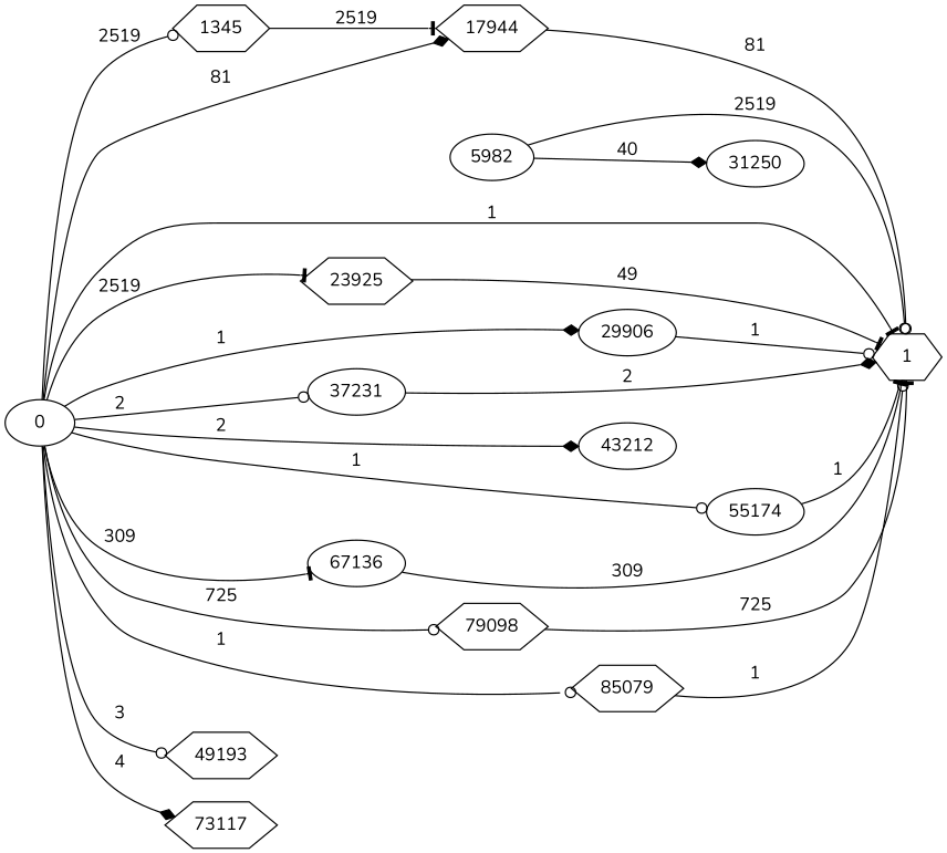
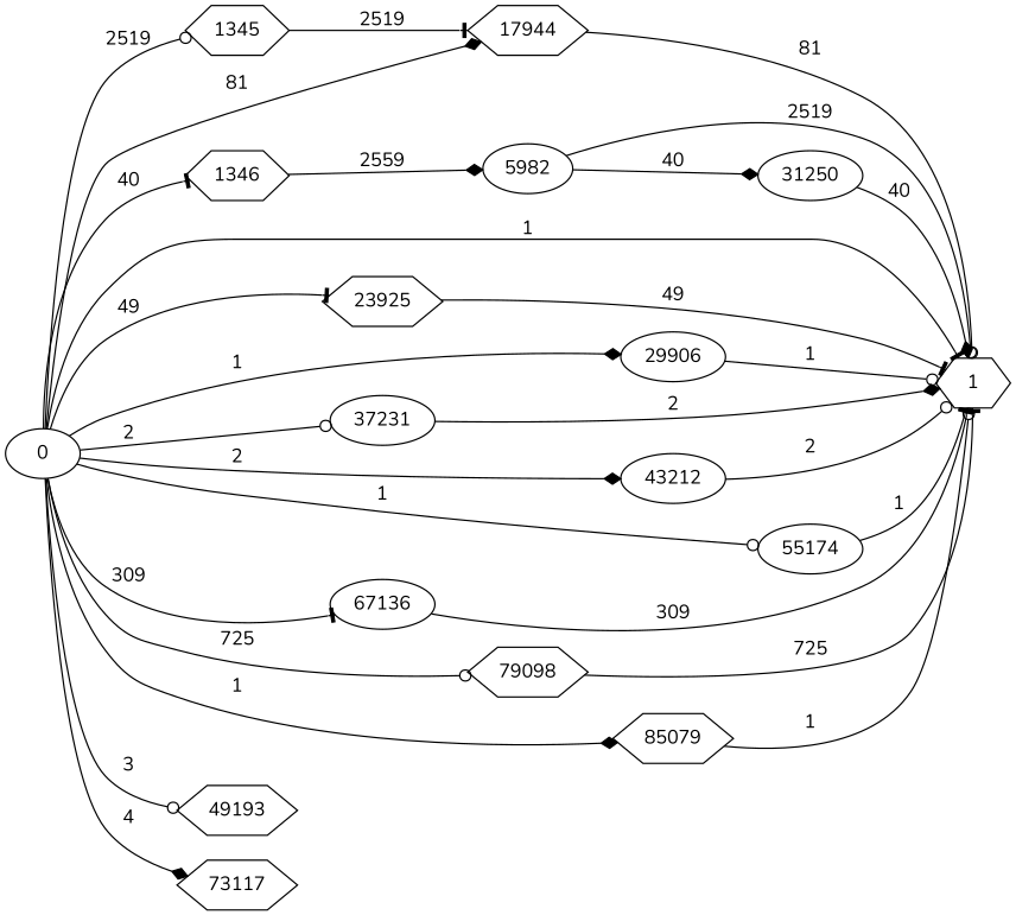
  digraph {
    fontname=Nunito
    rankdir=LR
    node [fontname=Nunito shape=hexagon]
    edge [arrowhead=odot fontname=Nunito]
    1345
    17944
    5982 [shape=ellipse]
+   1346
    1
    31250 [shape=ellipse]
    23925
    29906 [shape=ellipse]
    37231 [shape=ellipse]
    43212 [shape=ellipse]
    55174 [shape=ellipse]
    67136 [shape=ellipse]
    79098
    85079
    0 [shape=ellipse]
    49193
    73117
    1345 -> 17944 [arrowhead=tee label=2519]
    17944 -> 1 [label=81]
    5982 -> 1 [label=2519]
    5982 -> 31250 [arrowhead=diamond label=40]
+   1346 -> 5982 [arrowhead=diamond label=2559]
+   31250 -> 1 [arrowhead=diamond label=40]
    23925 -> 1 [arrowhead=tee label=49]
    29906 -> 1 [label=1]
    37231 -> 1 [arrowhead=diamond label=2]
+   43212 -> 1 [label=2]
    55174 -> 1 [arrowhead=tee label=1]
    67136 -> 1 [arrowhead=tee label=309]
    79098 -> 1 [arrowhead=tee label=725]
    85079 -> 1 [label=1]
    0 -> 1345 [label=2519]
    0 -> 17944 [arrowhead=diamond label=81]
+   0 -> 1346 [arrowhead=tee label=40]
    0 -> 1 [arrowhead=tee label=1]
-   0 -> 23925 [arrowhead=tee label=2519]
+   0 -> 23925 [arrowhead=tee label=49]
    0 -> 29906 [arrowhead=diamond label=1]
    0 -> 37231 [label=2]
    0 -> 43212 [arrowhead=diamond label=2]
    0 -> 55174 [label=1]
    0 -> 67136 [arrowhead=tee label=309]
    0 -> 79098 [label=725]
-   0 -> 85079 [label=1]
+   0 -> 85079 [arrowhead=diamond label=1]
    0 -> 49193 [label=3]
    0 -> 73117 [arrowhead=diamond label=4]
  }
